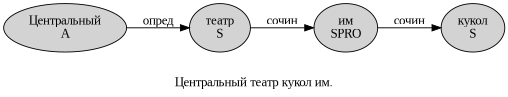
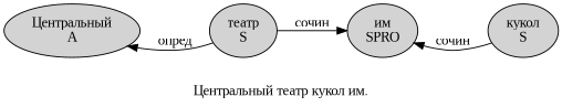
  digraph {
    fontname="Liberation Serif"
    label="Центральный театр кукол им."
    rankdir=LR
    node [fillcolor=lightgray fontname="Liberation Serif" penwidth=1 shape=ellipse style=filled]
    edge [fontname="Liberation Serif"]
    n1 [label="Центральный\nA"]
    n2 [label="театр\nS"]
    n3 [label="им\nSPRO"]
    n4 [label="кукол\nS"]
-   n1 -> n2 [label="опред"]
+   n2 -> n1 [label="опред"]
    n2 -> n3 [label="сочин"]
-   n3 -> n4 [label="сочин"]
+   n4 -> n3 [label="сочин"]
  }
